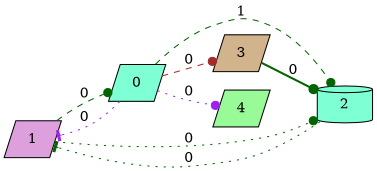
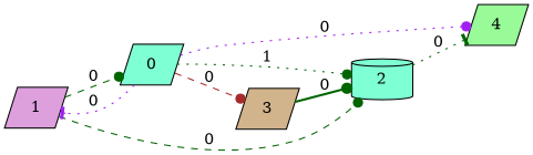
  digraph {
    rankdir=LR
    node [fillcolor=aquamarine shape=parallelogram style=filled]
    edge [arrowhead=dot color=darkgreen style=dotted]
    1 [fillcolor=plum]
    0
    2 [shape=cylinder]
    3 [fillcolor=tan]
    4 [fillcolor=palegreen]
    1 -> 0 [label=0 style=dashed]
-   1 -> 2 [label=0]
+   1 -> 2 [label=0 style=dashed]
    0 -> 1 [arrowhead=tee color=purple label=0]
-   0 -> 2 [label=1 style=dashed]
+   0 -> 2 [label=1]
    0 -> 3 [color=brown label=0 style=dashed]
    0 -> 4 [color=purple label=0]
-   2 -> 1 [arrowhead=tee label=0]
+   2 -> 4 [arrowhead=tee label=0]
    3 -> 2 [label=0 style=bold]
  }
